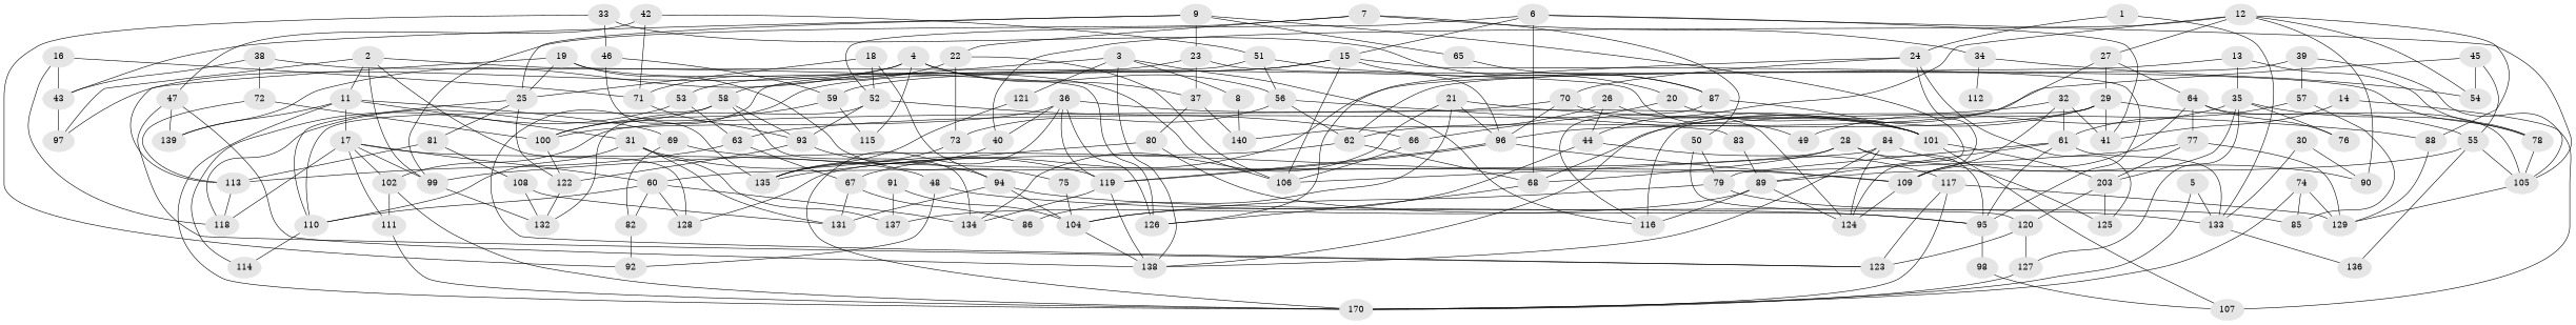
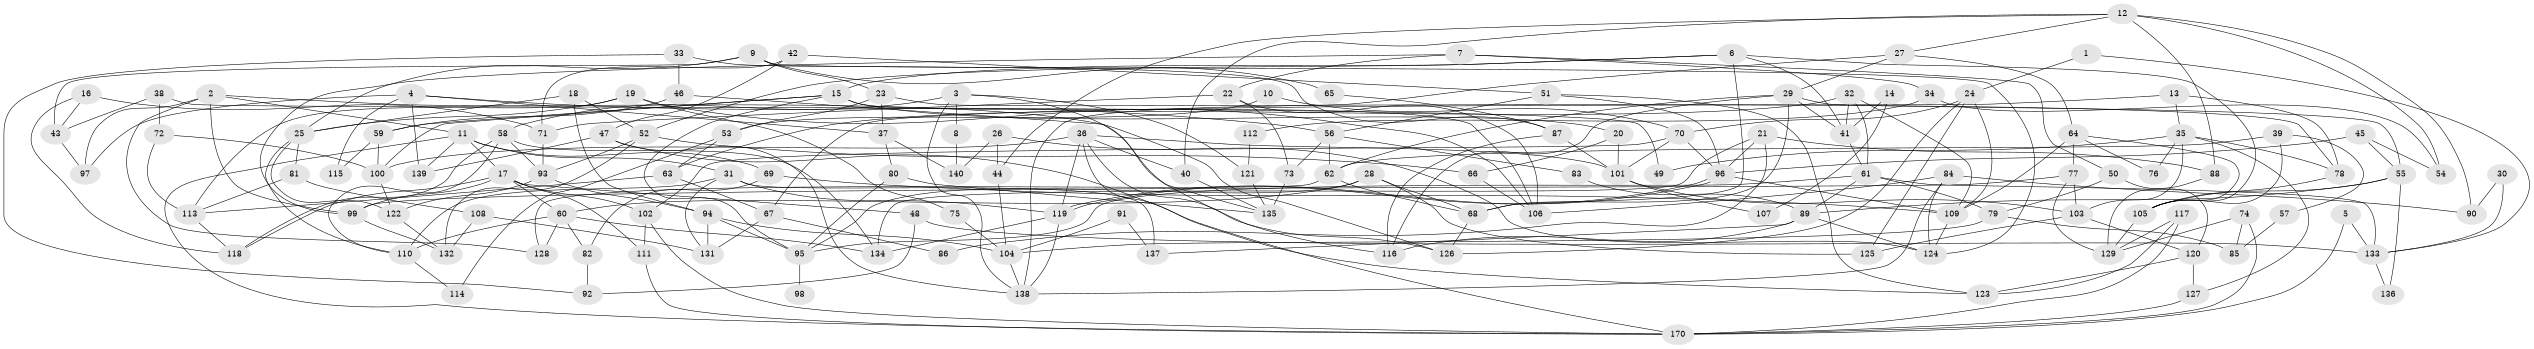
  graph {
    node [color=gray90 style=filled]
    1
    24
    133
    126
    70
    109
    125
    136
    2
    11
    97
    99
    128
    139
    n15 [label=170]
    17
    31
    69
    132
    3
    8
    58
    116
    121
    138
    140
    118
    134
    110
    93
    135
    4
    37
    56
    115
    80
    73
    62
    83
    5
    6
    15
    41
    52
    68
    105
    20
    59
    95
    100
    106
    66
    129
    7
    22
    34
    50
    71
    54
    112
    79
    120
    9
    23
    25
    43
    65
    124
    53
    78
    81
    122
    87
+   10
    63
    114
    102
    101
    96
    48
    60
    111
    119
    131
    137
    82
    12
    27
    40
    44
    88
    90
    29
    64
    104
    117
    13
    35
    67
    49
    76
-   103 [label=203]
+   103
    127
    86
    14
    107
    98
    16
    92
    18
    94
    19
    75
    113
    21
    108
    26
    55
    77
    28
    89
    30
    32
    61
    33
    46
    36
    38
    72
    39
    57
    85
    42
    47
    51
    123
    45
    74
    84
    91
    1 -- 24
    1 -- 133
    24 -- 126
    24 -- 70
    24 -- 109
    24 -- 125
    133 -- 136
    70 -- 102
    70 -- 101
    70 -- 96
    109 -- 124
    2 -- 126
    2 -- 11
    2 -- 97
    2 -- 99
    2 -- 128
    11 -- 139
    11 -- n15
    11 -- 17
    11 -- 31
    11 -- 69
    99 -- 132
    17 -- 99
    17 -- 118
    17 -- 102
    17 -- 48
    17 -- 60
    17 -- 111
    31 -- 110
    31 -- 119
    31 -- 131
    31 -- 137
    69 -- 109
    69 -- 82
    3 -- 8
    3 -- 58
    3 -- 116
    3 -- 121
    3 -- 138
    8 -- 140
    58 -- 118
    58 -- 134
    58 -- 110
    58 -- 93
    121 -- 135
    110 -- 114
    93 -- 122
    93 -- 94
    4 -- 97
    4 -- 139
    4 -- 37
    4 -- 56
    4 -- 115
    37 -- 140
    37 -- 80
    56 -- 73
    56 -- 62
    56 -- 83
    80 -- 135
    80 -- 95
    73 -- 135
    62 -- 128
    62 -- 68
    83 -- 89
    5 -- 133
    5 -- n15
    6 -- 15
    6 -- 41
    6 -- 52
    6 -- 68
    6 -- 105
    15 -- 20
    15 -- 59
    15 -- 95
    15 -- 100
    15 -- 106
    52 -- 132
    52 -- 93
    52 -- 66
    68 -- 126
    105 -- 129
    20 -- 66
    20 -- 101
    59 -- 115
    59 -- 100
    95 -- 98
    100 -- 122
    66 -- 106
    7 -- 99
    7 -- 22
    7 -- 34
    7 -- 50
    22 -- 73
    22 -- 106
    22 -- 71
    34 -- 54
    34 -- 112
    50 -- 79
    50 -- 120
    71 -- 93
+   112 -- 121
    79 -- 104
    79 -- 85
    120 -- 127
    120 -- 123
    9 -- 23
    9 -- 25
    9 -- 43
    9 -- 65
    9 -- 124
    23 -- 37
    23 -- 53
    23 -- 78
    25 -- 110
    25 -- 81
    25 -- 122
    43 -- 97
    65 -- 87
    53 -- 63
    53 -- 114
    78 -- 105
    81 -- 113
    81 -- 108
    122 -- 132
    87 -- 116
    87 -- 101
+   10 -- 70
+   10 -- 53
    63 -- 67
    63 -- 113
    102 -- n15
    102 -- 111
    101 -- 103
    101 -- 107
    96 -- 109
    96 -- 119
    96 -- 119
    48 -- 133
    48 -- 92
    60 -- 128
    60 -- 134
    60 -- 110
    60 -- 82
    111 -- n15
    119 -- 138
    119 -- 134
    82 -- 92
    12 -- 54
    12 -- 27
    12 -- 40
    12 -- 44
    12 -- 88
    12 -- 90
    27 -- 138
    27 -- 29
    27 -- 64
    40 -- 135
    44 -- 104
-   44 -- 117
    88 -- 129
    29 -- 116
    29 -- 62
    29 -- 41
    29 -- 68
    29 -- 55
    64 -- 109
    64 -- 105
    64 -- 76
    64 -- 77
    104 -- 138
    117 -- n15
    117 -- 129
    117 -- 123
    13 -- 78
    13 -- 35
    13 -- 67
    35 -- 78
    35 -- 49
    35 -- 76
    35 -- 103
    35 -- 127
    67 -- 131
    67 -- 86
    103 -- 125
    103 -- 120
    127 -- n15
    14 -- 41
    14 -- 107
-   98 -- 107
    16 -- 118
    16 -- 71
    16 -- 43
    18 -- 52
    18 -- 25
    18 -- 94
    94 -- 95
    94 -- 131
    94 -- 104
    19 -- 106
    19 -- 25
    19 -- 75
    19 -- 113
    75 -- 104
    113 -- 118
    21 -- 134
    21 -- 96
    21 -- 88
    21 -- 86
    108 -- 132
    108 -- 131
    26 -- 140
    26 -- 124
    26 -- 44
    55 -- 136
    55 -- 105
    55 -- 89
    77 -- 99
    77 -- 129
    77 -- 103
    28 -- 125
    28 -- 68
    28 -- 95
    28 -- 60
    89 -- 116
    89 -- 124
    89 -- 137
    30 -- 133
    30 -- 90
    32 -- 109
    32 -- 41
    32 -- 63
    32 -- 61
    61 -- 133
    61 -- 95
    61 -- 79
    61 -- 89
    33 -- 87
    33 -- 92
    33 -- 46
    46 -- 135
    46 -- 59
    36 -- 126
    36 -- n15
    36 -- 100
    36 -- 101
    36 -- 119
    36 -- 40
    38 -- 43
    38 -- 49
    38 -- 72
    72 -- 100
    72 -- 113
    39 -- 62
    39 -- 105
    39 -- 57
-   57 -- 61
+   41 -- 61
    57 -- 85
    42 -- 71
    42 -- 47
    42 -- 51
    47 -- 139
    47 -- 138
    47 -- 123
    51 -- 56
    51 -- 96
    51 -- 123
    45 -- 54
    45 -- 96
    45 -- 55
    74 -- n15
    74 -- 129
    74 -- 85
    84 -- 138
    84 -- 106
    84 -- 124
    84 -- 90
    91 -- 137
    91 -- 104
  }
